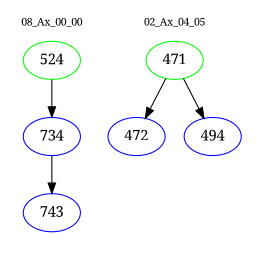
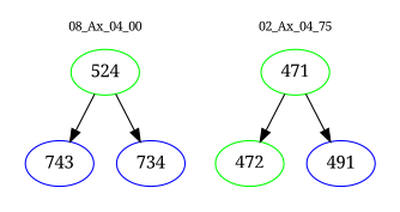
  digraph {
    fontname="Noto Serif"
    node [color=green fontname="Noto Serif"]
    edge [color=black fontname="Noto Serif"]
    n1 [label=524]
    n2 [color=blue label=743]
    n3 [color=blue label=734]
    n4 [label=471]
-   n5 [color=blue label=472]
-   n6 [color=blue label=494]
+   n5 [label=472]
+   n6 [color=blue label=491]
    subgraph cluster_1 {
      color=white
      fontsize=10
-     label="08_Ax_00_00"
+     label="08_Ax_04_00"
      n1
      n2
      n3
    }
    subgraph cluster_2 {
      color=white
      fontsize=10
-     label="02_Ax_04_05"
+     label="02_Ax_04_75"
      n4
      n5
      n6
    }
-   n3 -> n2
+   n1 -> n2
    n1 -> n3
    n4 -> n5
    n4 -> n6
  }
